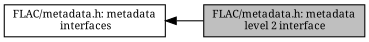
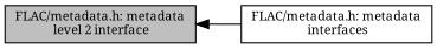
  digraph {
    rankdir=LR
    fontname="Noto Serif"
    node [color=black fontname="Noto Serif" fontsize=10 shape=record style=filled]
    n1 [fillcolor=white height=0.2 label="FLAC/metadata.h: metadata\l interfaces" width=0.4]
    n2 [fillcolor=grey75 fontcolor=black height=0.2 label="FLAC/metadata.h: metadata\l level 2 interface" width=0.4]
-   n1 -> n2 [dir=back fontname="Noto Serif" fontsize=10 labelfontname=Helvetica labelfontsize=10 shape=plaintext style=solid]
+   n2 -> n1 [dir=back fontname="Noto Serif" fontsize=10 labelfontname=Helvetica labelfontsize=10 shape=plaintext style=solid]
  }
